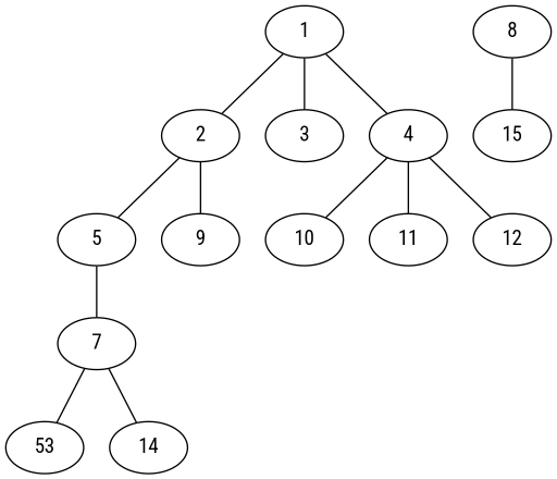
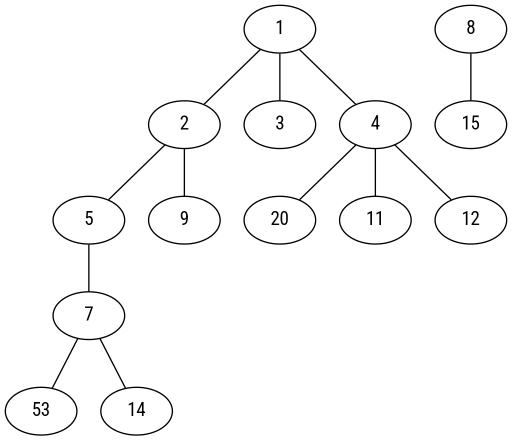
  graph {
    fontname="Roboto Condensed"
    node [chem=H fontname="Roboto Condensed"]
    edge [fontname="Roboto Condensed" valence=1]
    1 [chem=C]
    2 [chem=C]
    3 [chem=N]
    4 [chem=C]
    5 [chem=C]
    9
-   10
+   10 [label=20]
    11
    12
    7 [chem=N]
    n11 [label=53]
    14
    8 [chem=Cl]
    15
    1 -- 2
    1 -- 3 [valence=2]
    1 -- 4
    2 -- 5 [valence=2]
    2 -- 9
    4 -- 10
    4 -- 11
    4 -- 12
    5 -- 7
    7 -- n11
    7 -- 14
    8 -- 15
  }
